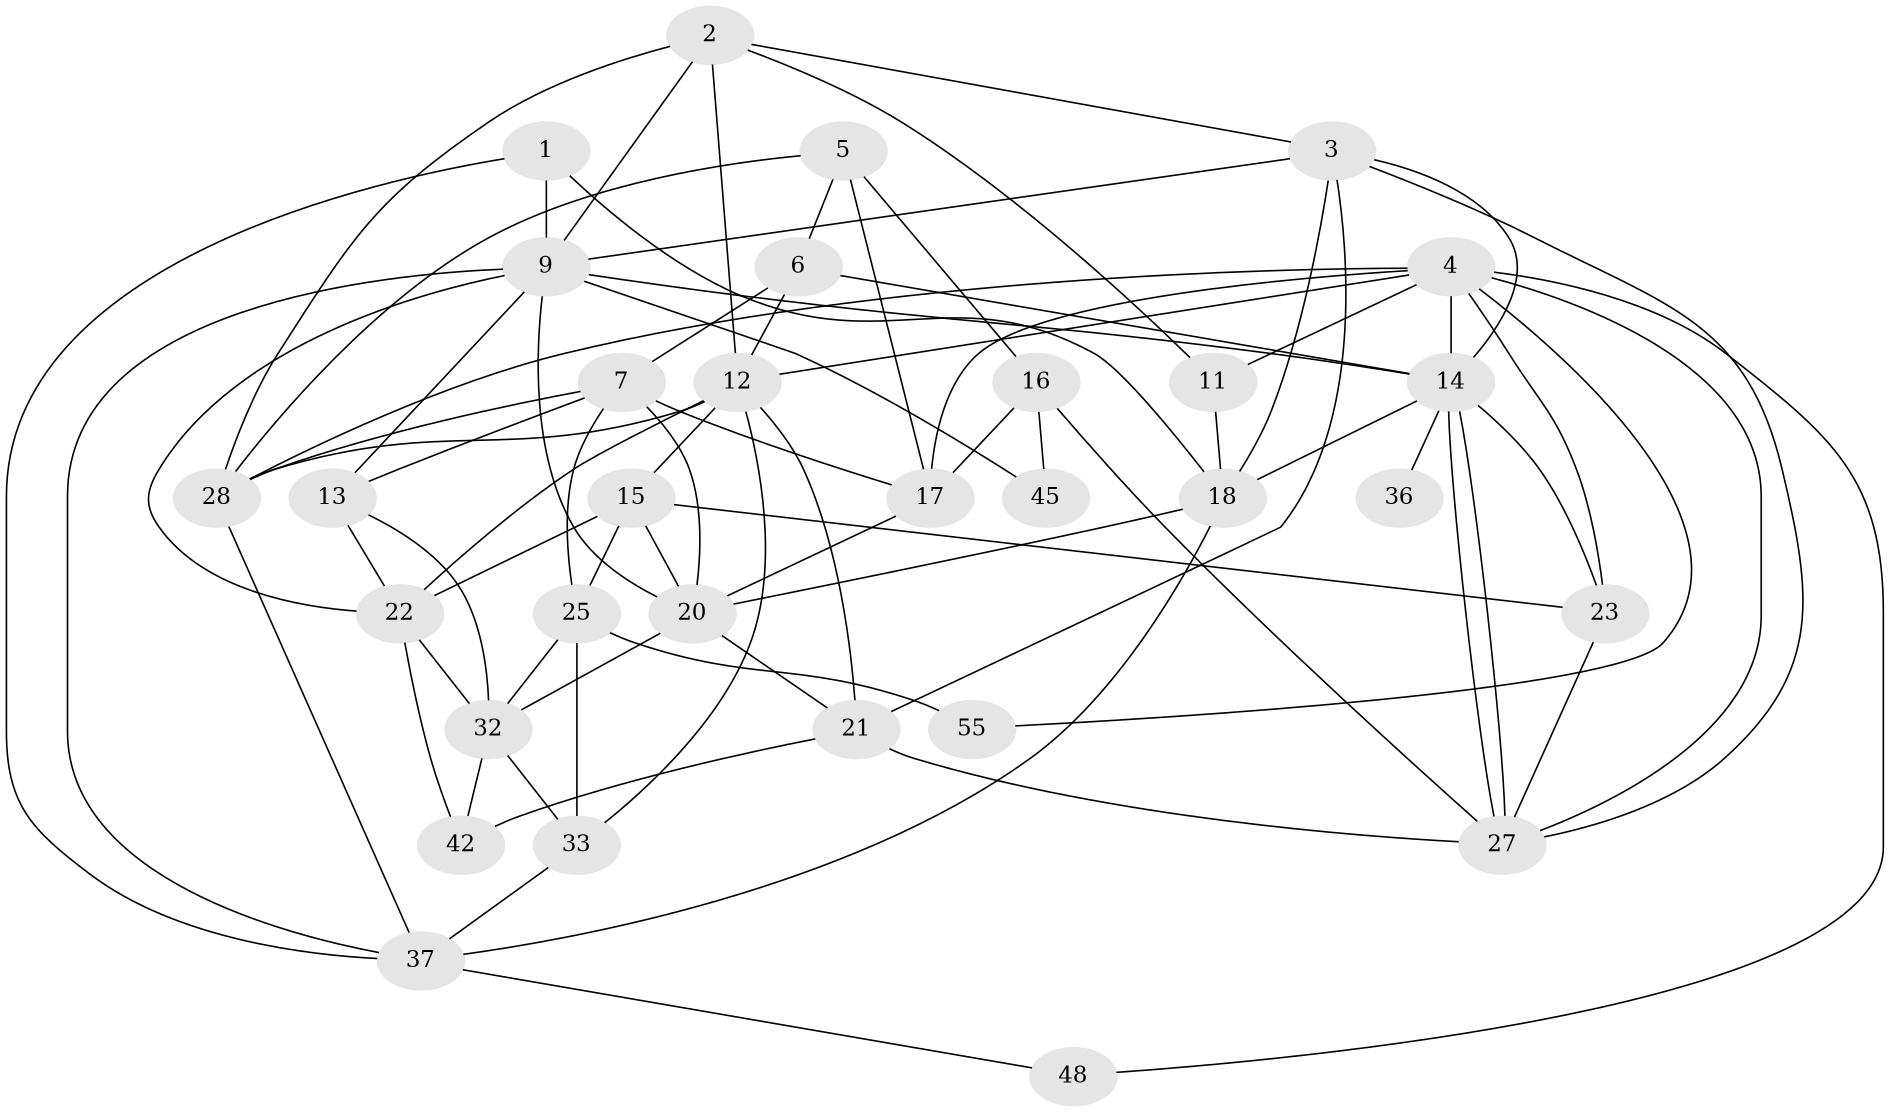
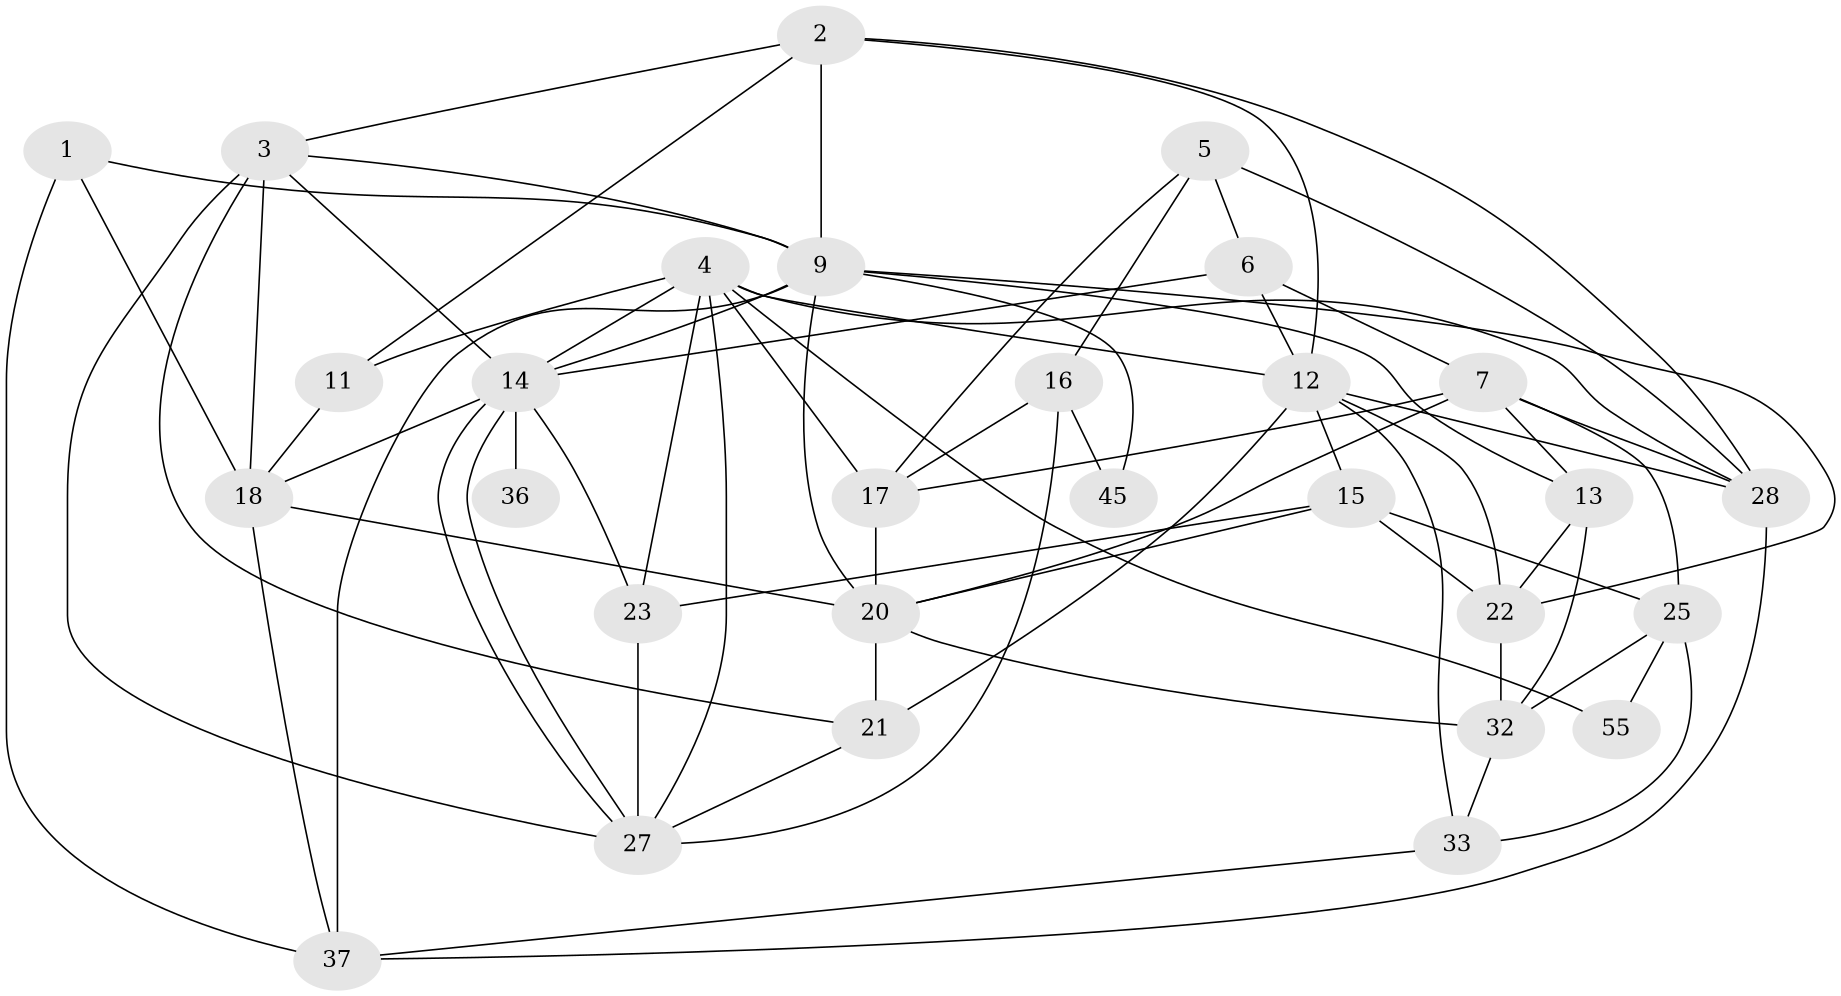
  graph {
    node [color=gray90 style=filled]
    9 [super="+29"]
    37 [super="+40"]
    14 [super="+34"]
    13
    20 [super="+46"]
    22 [super="+53"]
    45
    1
    18 [super="+39"]
-   48
    2 [super="+26"]
    3 [super="+54"]
    11 [super="+24"]
    12 [super="+43"]
    28 [super="+30"]
    21 [super="+31"]
    27 [super="+35"]
    15 [super="+50"]
    33
    23 [super="+52"]
    36
-   42
    4 [super="+38"]
    17 [super="+19"]
    55
    5 [super="+44"]
    6 [super="+41"]
    16 [super="+49"]
    7 [super="+10"]
    25 [super="+51"]
    32 [super="+47"]
    9 -- 37
    9 -- 14
    9 -- 13
    9 -- 20
    9 -- 22
    9 -- 45
-   37 -- 48
    14 -- 18
    14 -- 27
    14 -- 27
    14 -- 23
    14 -- 36
    13 -- 22
    13 -- 32
    20 -- 21
    20 -- 32
-   22 -- 42
    22 -- 32
    1 -- 9
    1 -- 37
    1 -- 18
    18 -- 37
    18 -- 20
    2 -- 9
    2 -- 3
    2 -- 11
    2 -- 12
    2 -- 28
    3 -- 9
    3 -- 14
    3 -- 18
    3 -- 21
    3 -- 27
    11 -- 18
    12 -- 22
    12 -- 28
    12 -- 21 [weight=2]
    12 -- 15
    12 -- 33
    28 -- 37
    21 -- 27
-   21 -- 42
    15 -- 20
    15 -- 22
    15 -- 23
    15 -- 25
    33 -- 37
    23 -- 27
    4 -- 14
-   4 -- 48
    4 -- 11
    4 -- 12
    4 -- 28
    4 -- 27
    4 -- 23 [weight=2]
    4 -- 17
    4 -- 55
    17 -- 20
    5 -- 28
    5 -- 17
    5 -- 6
    5 -- 16
    6 -- 14
    6 -- 12
    6 -- 7
    16 -- 45
    16 -- 27
    16 -- 17 [weight=2]
    7 -- 13
    7 -- 20
    7 -- 28 [weight=2]
    7 -- 17
    7 -- 25
    25 -- 33
    25 -- 55 [weight=2]
    25 -- 32
    32 -- 33
-   32 -- 42
  }
